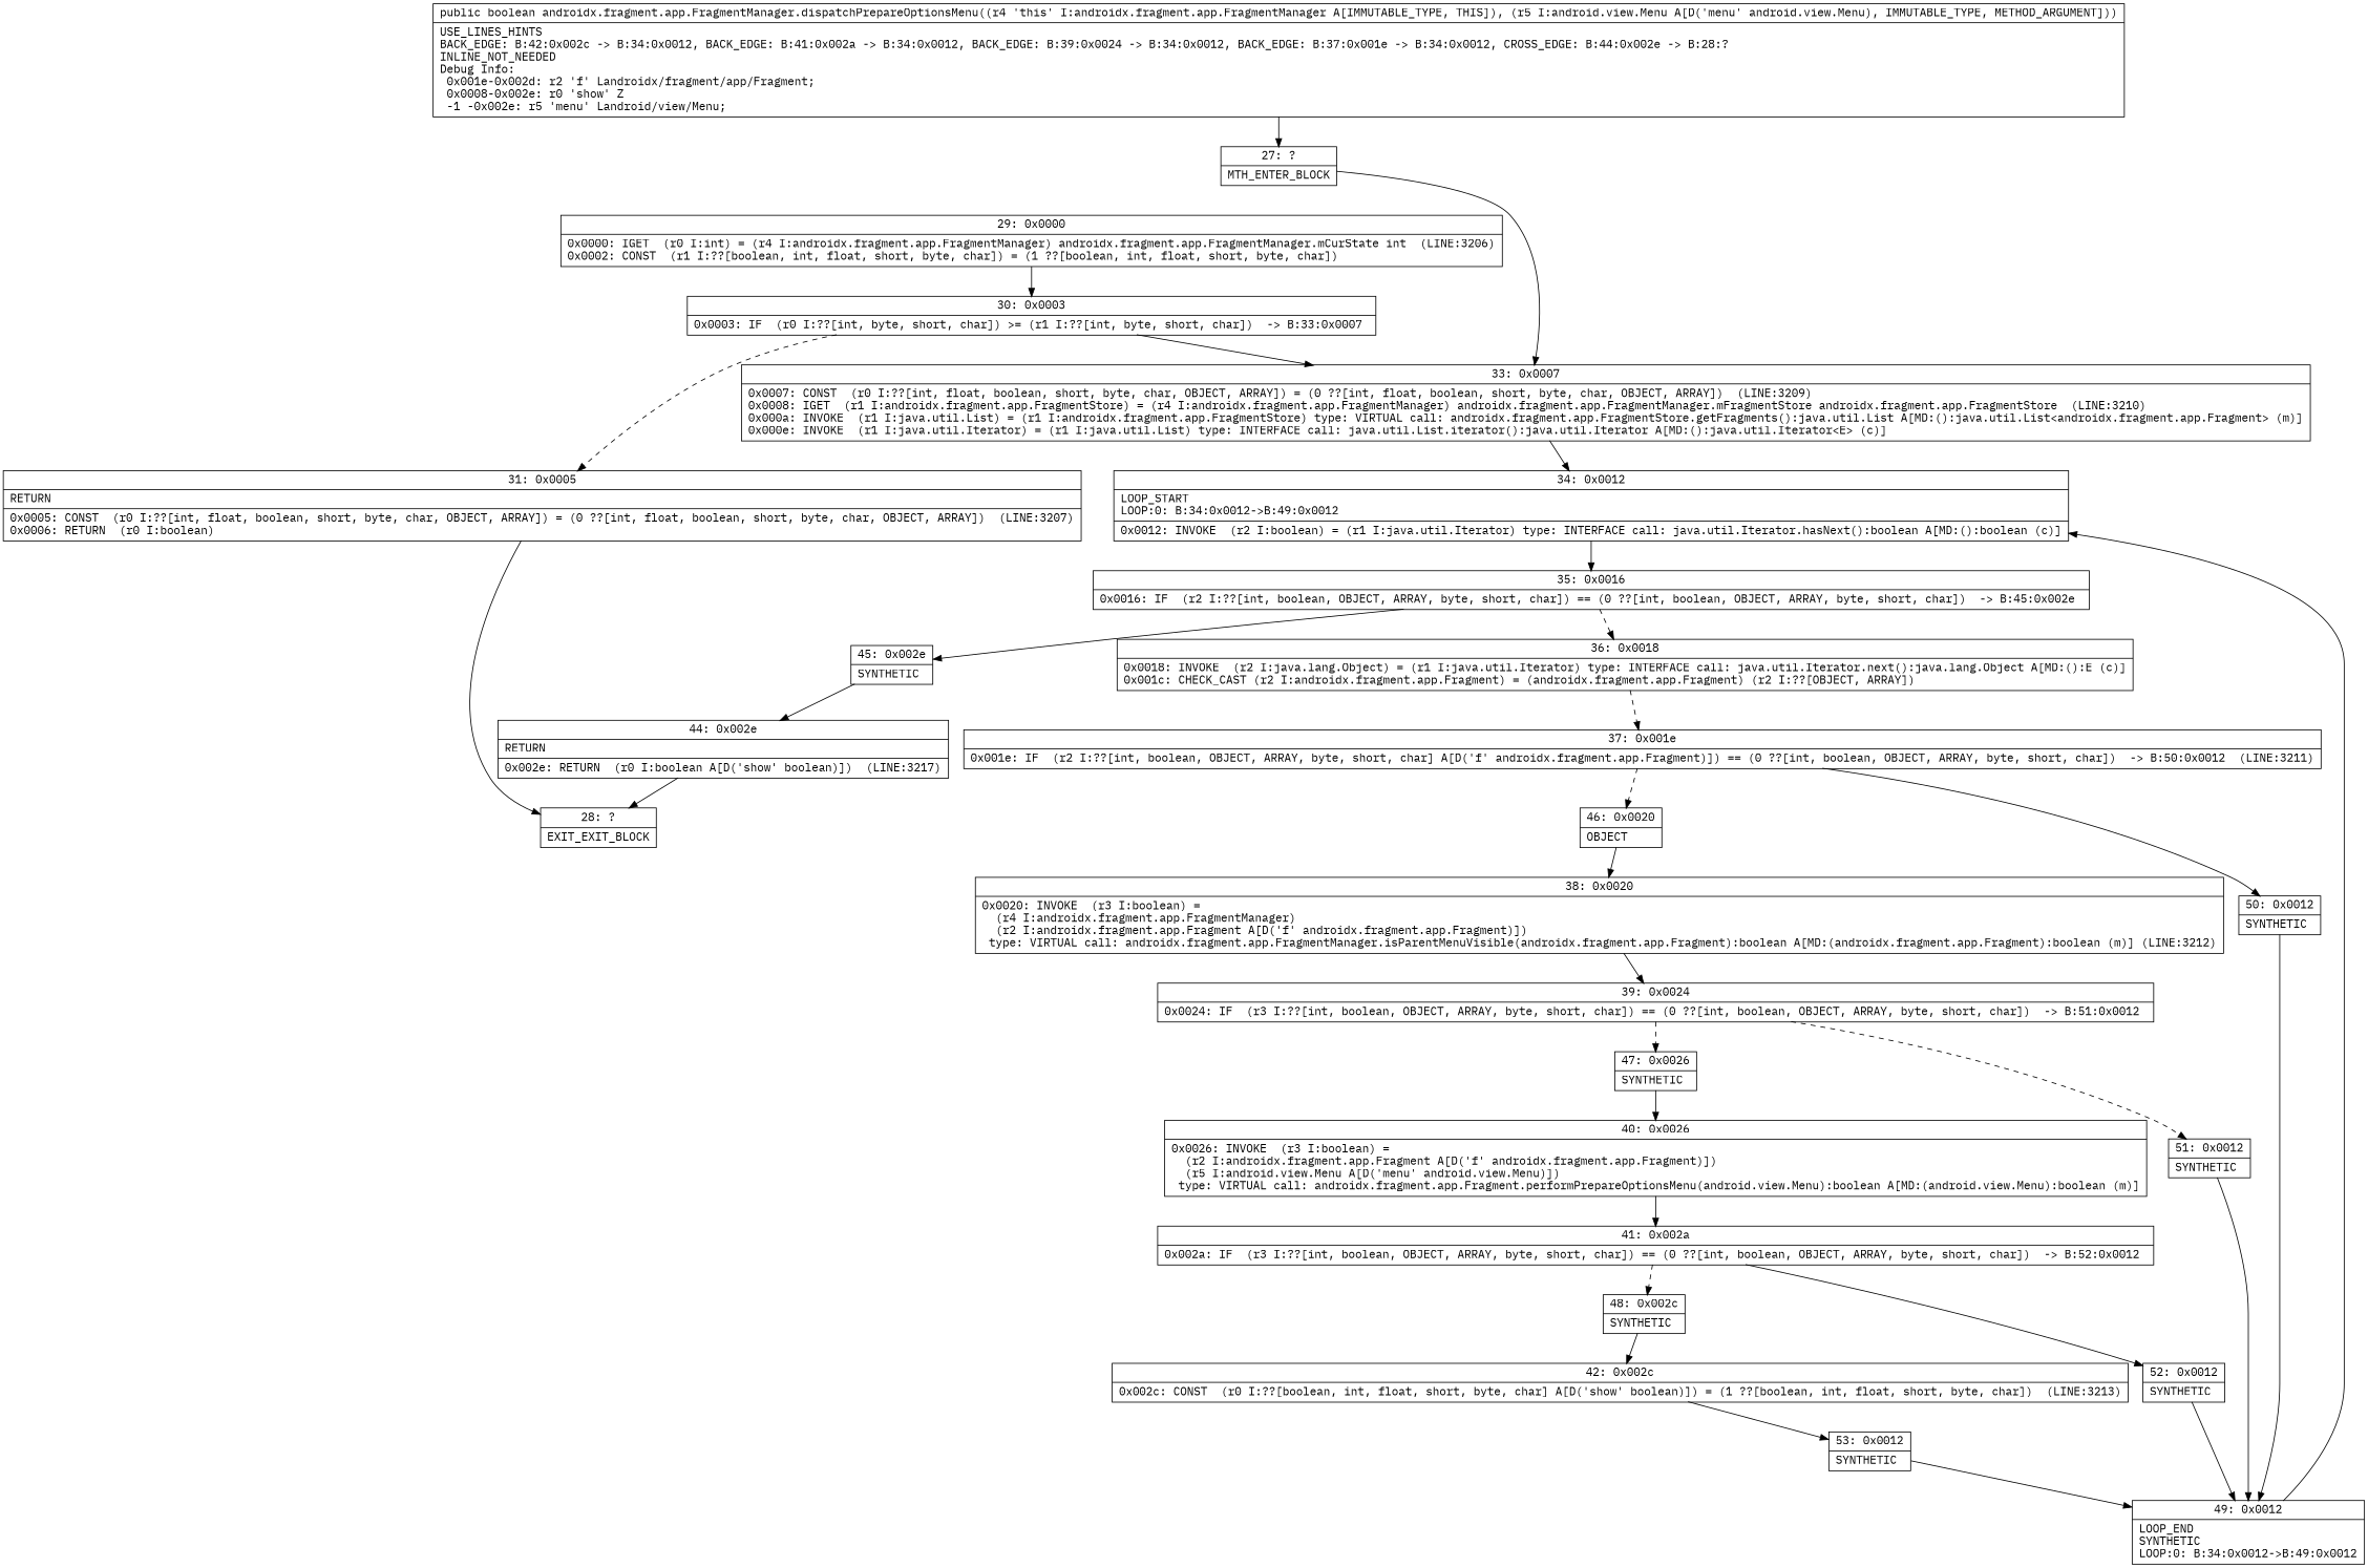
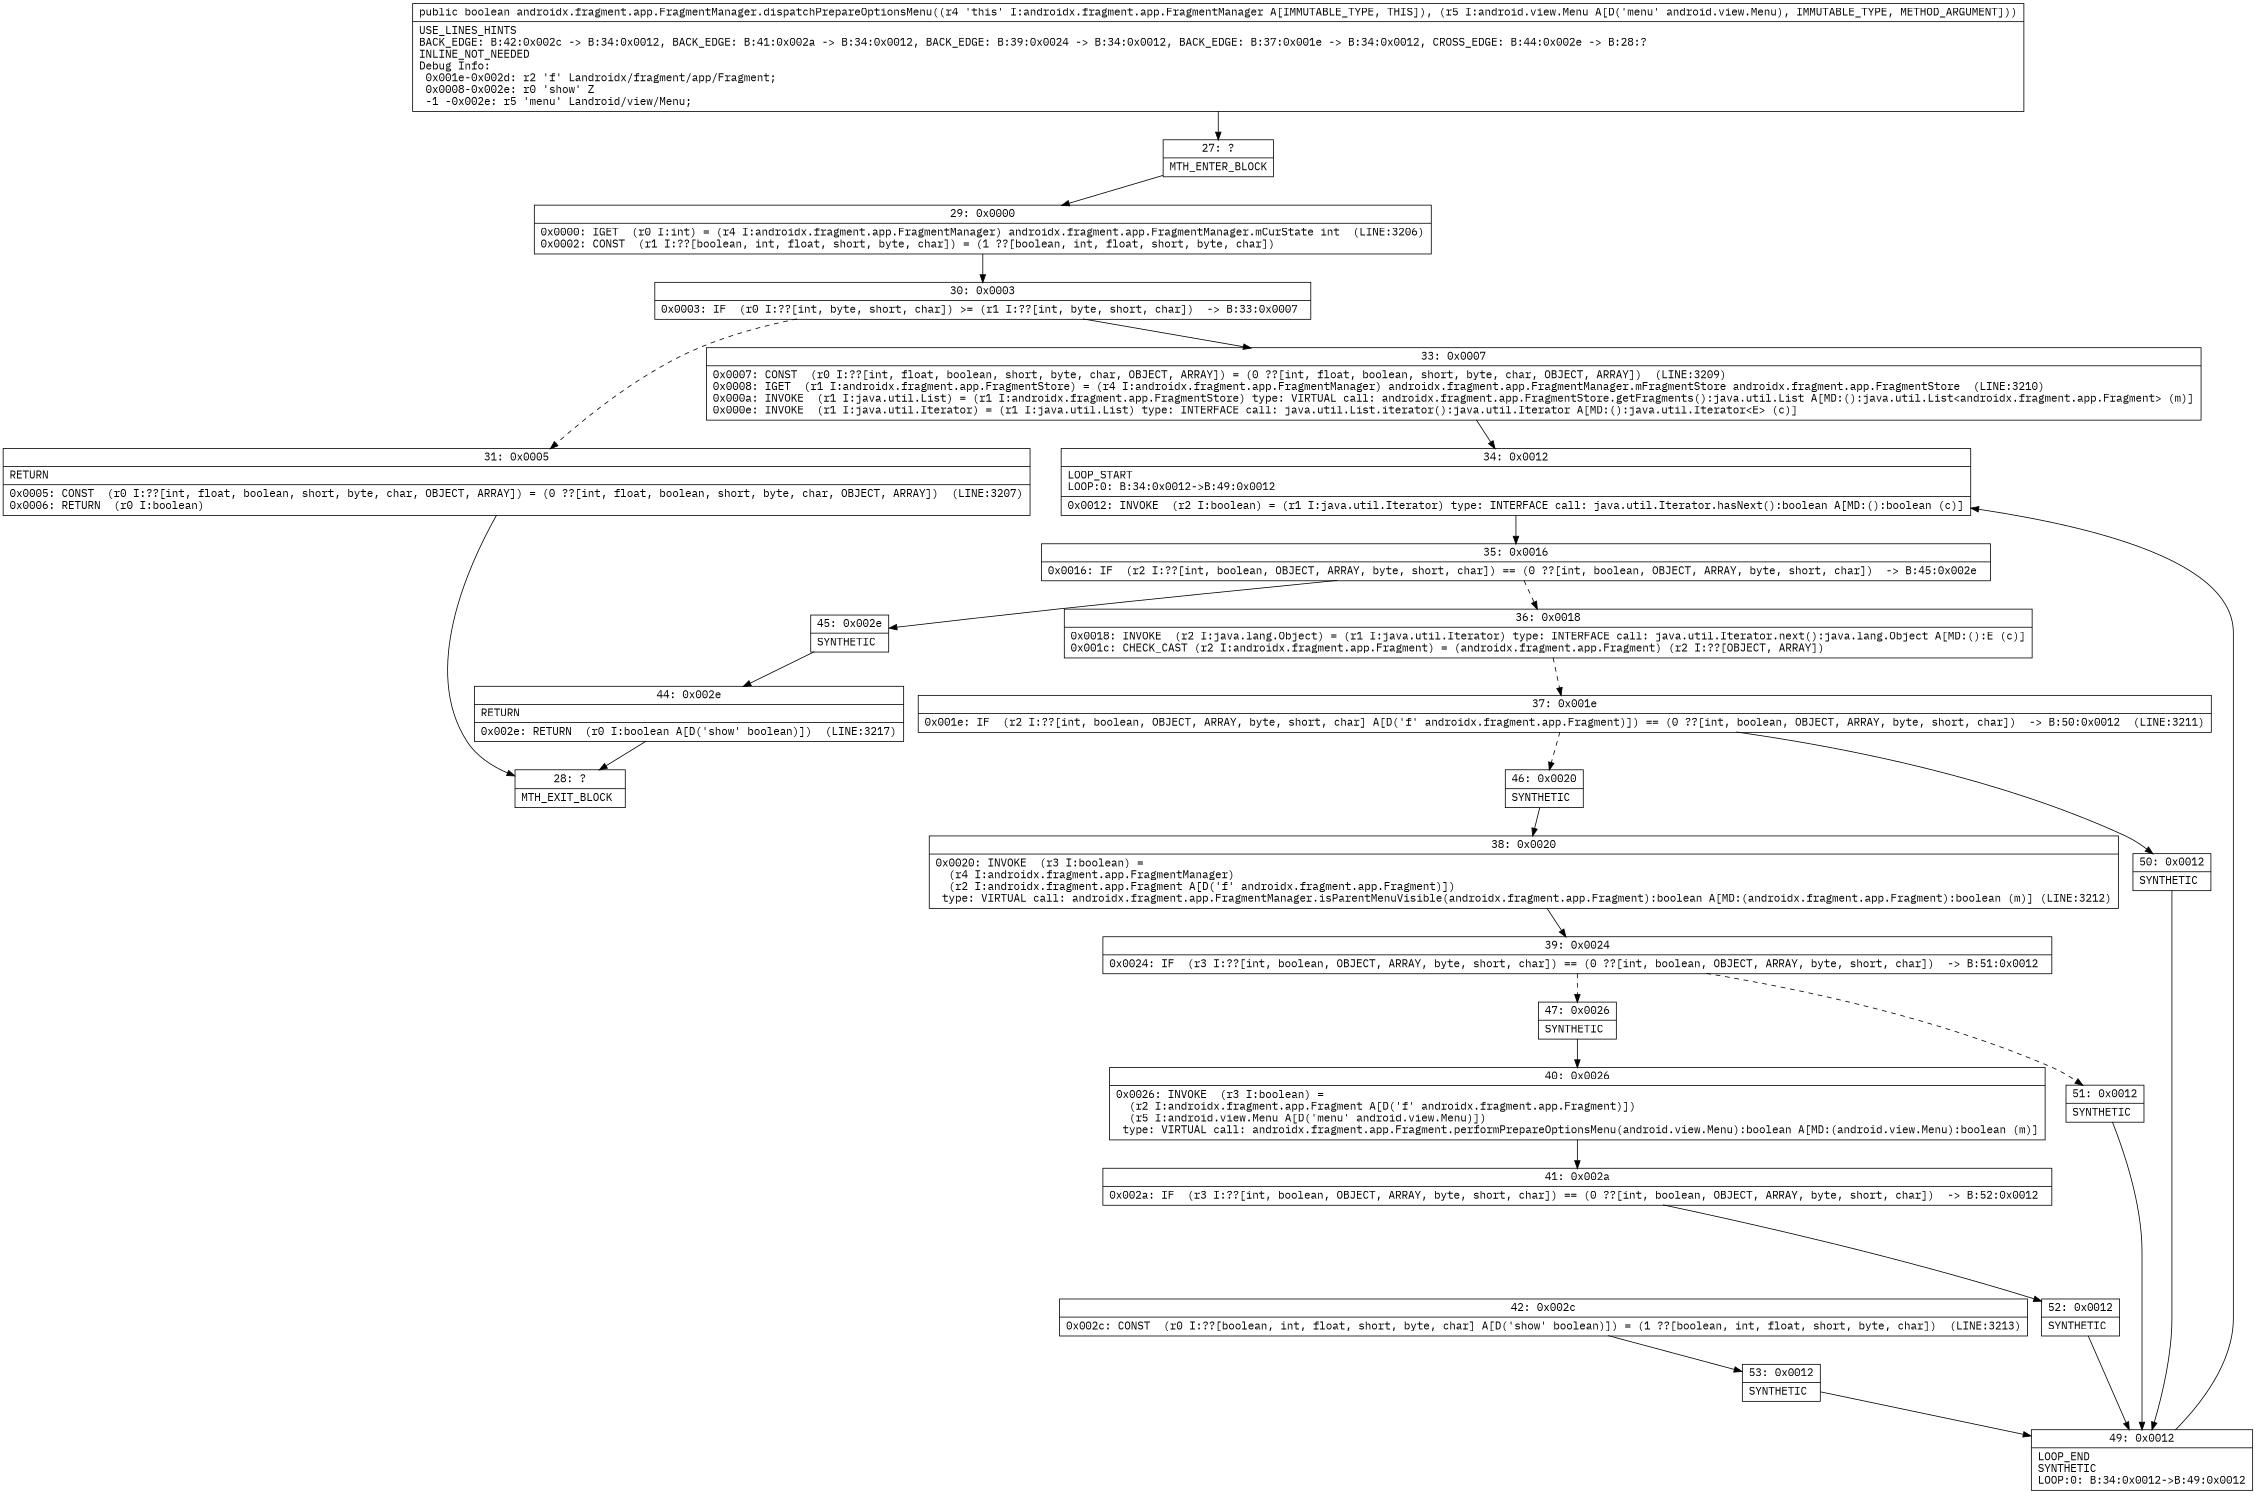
  digraph {
    fontname="IBM Plex Mono"
    node [fontname="IBM Plex Mono" shape=record]
    edge [fontname="IBM Plex Mono"]
    n1 [label="{27\:\ ?|MTH_ENTER_BLOCK\l}"]
    n2 [label="{29\:\ 0x0000|0x0000: IGET  (r0 I:int) = (r4 I:androidx.fragment.app.FragmentManager) androidx.fragment.app.FragmentManager.mCurState int  (LINE:3206)\l0x0002: CONST  (r1 I:??[boolean, int, float, short, byte, char]) = (1 ??[boolean, int, float, short, byte, char]) \l}"]
    n3 [label="{30\:\ 0x0003|0x0003: IF  (r0 I:??[int, byte, short, char]) \>= (r1 I:??[int, byte, short, char])  \-\> B:33:0x0007 \l}"]
    n4 [label="{31\:\ 0x0005|RETURN\l|0x0005: CONST  (r0 I:??[int, float, boolean, short, byte, char, OBJECT, ARRAY]) = (0 ??[int, float, boolean, short, byte, char, OBJECT, ARRAY])  (LINE:3207)\l0x0006: RETURN  (r0 I:boolean) \l}"]
    n5 [label="{33\:\ 0x0007|0x0007: CONST  (r0 I:??[int, float, boolean, short, byte, char, OBJECT, ARRAY]) = (0 ??[int, float, boolean, short, byte, char, OBJECT, ARRAY])  (LINE:3209)\l0x0008: IGET  (r1 I:androidx.fragment.app.FragmentStore) = (r4 I:androidx.fragment.app.FragmentManager) androidx.fragment.app.FragmentManager.mFragmentStore androidx.fragment.app.FragmentStore  (LINE:3210)\l0x000a: INVOKE  (r1 I:java.util.List) = (r1 I:androidx.fragment.app.FragmentStore) type: VIRTUAL call: androidx.fragment.app.FragmentStore.getFragments():java.util.List A[MD:():java.util.List\<androidx.fragment.app.Fragment\> (m)]\l0x000e: INVOKE  (r1 I:java.util.Iterator) = (r1 I:java.util.List) type: INTERFACE call: java.util.List.iterator():java.util.Iterator A[MD:():java.util.Iterator\<E\> (c)]\l}"]
-   n6 [label="{28\:\ ?|EXIT_EXIT_BLOCK\l}"]
+   n6 [label="{28\:\ ?|MTH_EXIT_BLOCK\l}"]
    n7 [label="{34\:\ 0x0012|LOOP_START\lLOOP:0: B:34:0x0012\-\>B:49:0x0012\l|0x0012: INVOKE  (r2 I:boolean) = (r1 I:java.util.Iterator) type: INTERFACE call: java.util.Iterator.hasNext():boolean A[MD:():boolean (c)]\l}"]
    n8 [label="{35\:\ 0x0016|0x0016: IF  (r2 I:??[int, boolean, OBJECT, ARRAY, byte, short, char]) == (0 ??[int, boolean, OBJECT, ARRAY, byte, short, char])  \-\> B:45:0x002e \l}"]
    n9 [label="{36\:\ 0x0018|0x0018: INVOKE  (r2 I:java.lang.Object) = (r1 I:java.util.Iterator) type: INTERFACE call: java.util.Iterator.next():java.lang.Object A[MD:():E (c)]\l0x001c: CHECK_CAST (r2 I:androidx.fragment.app.Fragment) = (androidx.fragment.app.Fragment) (r2 I:??[OBJECT, ARRAY]) \l}"]
    n10 [label="{45\:\ 0x002e|SYNTHETIC\l}"]
    n11 [label="{37\:\ 0x001e|0x001e: IF  (r2 I:??[int, boolean, OBJECT, ARRAY, byte, short, char] A[D('f' androidx.fragment.app.Fragment)]) == (0 ??[int, boolean, OBJECT, ARRAY, byte, short, char])  \-\> B:50:0x0012  (LINE:3211)\l}"]
    n12 [label="{44\:\ 0x002e|RETURN\l|0x002e: RETURN  (r0 I:boolean A[D('show' boolean)])  (LINE:3217)\l}"]
-   n13 [label="{46\:\ 0x0020|OBJECT\l}"]
+   n13 [label="{46\:\ 0x0020|SYNTHETIC\l}"]
    n14 [label="{50\:\ 0x0012|SYNTHETIC\l}"]
    n15 [label="{38\:\ 0x0020|0x0020: INVOKE  (r3 I:boolean) = \l  (r4 I:androidx.fragment.app.FragmentManager)\l  (r2 I:androidx.fragment.app.Fragment A[D('f' androidx.fragment.app.Fragment)])\l type: VIRTUAL call: androidx.fragment.app.FragmentManager.isParentMenuVisible(androidx.fragment.app.Fragment):boolean A[MD:(androidx.fragment.app.Fragment):boolean (m)] (LINE:3212)\l}"]
    n16 [label="{49\:\ 0x0012|LOOP_END\lSYNTHETIC\lLOOP:0: B:34:0x0012\-\>B:49:0x0012\l}"]
    n17 [label="{39\:\ 0x0024|0x0024: IF  (r3 I:??[int, boolean, OBJECT, ARRAY, byte, short, char]) == (0 ??[int, boolean, OBJECT, ARRAY, byte, short, char])  \-\> B:51:0x0012 \l}"]
    n18 [label="{47\:\ 0x0026|SYNTHETIC\l}"]
    n19 [label="{51\:\ 0x0012|SYNTHETIC\l}"]
    n20 [label="{40\:\ 0x0026|0x0026: INVOKE  (r3 I:boolean) = \l  (r2 I:androidx.fragment.app.Fragment A[D('f' androidx.fragment.app.Fragment)])\l  (r5 I:android.view.Menu A[D('menu' android.view.Menu)])\l type: VIRTUAL call: androidx.fragment.app.Fragment.performPrepareOptionsMenu(android.view.Menu):boolean A[MD:(android.view.Menu):boolean (m)]\l}"]
    n21 [label="{41\:\ 0x002a|0x002a: IF  (r3 I:??[int, boolean, OBJECT, ARRAY, byte, short, char]) == (0 ??[int, boolean, OBJECT, ARRAY, byte, short, char])  \-\> B:52:0x0012 \l}"]
-   n22 [label="{48\:\ 0x002c|SYNTHETIC\l}"]
    n23 [label="{52\:\ 0x0012|SYNTHETIC\l}"]
    n24 [label="{42\:\ 0x002c|0x002c: CONST  (r0 I:??[boolean, int, float, short, byte, char] A[D('show' boolean)]) = (1 ??[boolean, int, float, short, byte, char])  (LINE:3213)\l}"]
    n25 [label="{53\:\ 0x0012|SYNTHETIC\l}"]
    n26 [label="{public boolean androidx.fragment.app.FragmentManager.dispatchPrepareOptionsMenu((r4 'this' I:androidx.fragment.app.FragmentManager A[IMMUTABLE_TYPE, THIS]), (r5 I:android.view.Menu A[D('menu' android.view.Menu), IMMUTABLE_TYPE, METHOD_ARGUMENT]))  | USE_LINES_HINTS\lBACK_EDGE: B:42:0x002c \-\> B:34:0x0012, BACK_EDGE: B:41:0x002a \-\> B:34:0x0012, BACK_EDGE: B:39:0x0024 \-\> B:34:0x0012, BACK_EDGE: B:37:0x001e \-\> B:34:0x0012, CROSS_EDGE: B:44:0x002e \-\> B:28:?\lINLINE_NOT_NEEDED\lDebug Info:\l  0x001e\-0x002d: r2 'f' Landroidx\/fragment\/app\/Fragment;\l  0x0008\-0x002e: r0 'show' Z\l  \-1 \-0x002e: r5 'menu' Landroid\/view\/Menu;\l}"]
-   n1 -> n5
+   n1 -> n2
    n2 -> n3
    n3 -> n4 [style=dashed]
    n3 -> n5
    n4 -> n6
    n5 -> n7
    n7 -> n8
    n8 -> n9 [style=dashed]
    n8 -> n10
    n9 -> n11 [style=dashed]
    n10 -> n12
    n11 -> n13 [style=dashed]
    n11 -> n14
    n12 -> n6
    n13 -> n15
    n14 -> n16
    n15 -> n17
    n16 -> n7
    n17 -> n18 [style=dashed]
    n17 -> n19 [style=dashed]
    n18 -> n20
    n19 -> n16
    n20 -> n21
-   n21 -> n22 [style=dashed]
    n21 -> n23
-   n22 -> n24
    n23 -> n16
    n24 -> n25
    n25 -> n16
    n26 -> n1
  }
